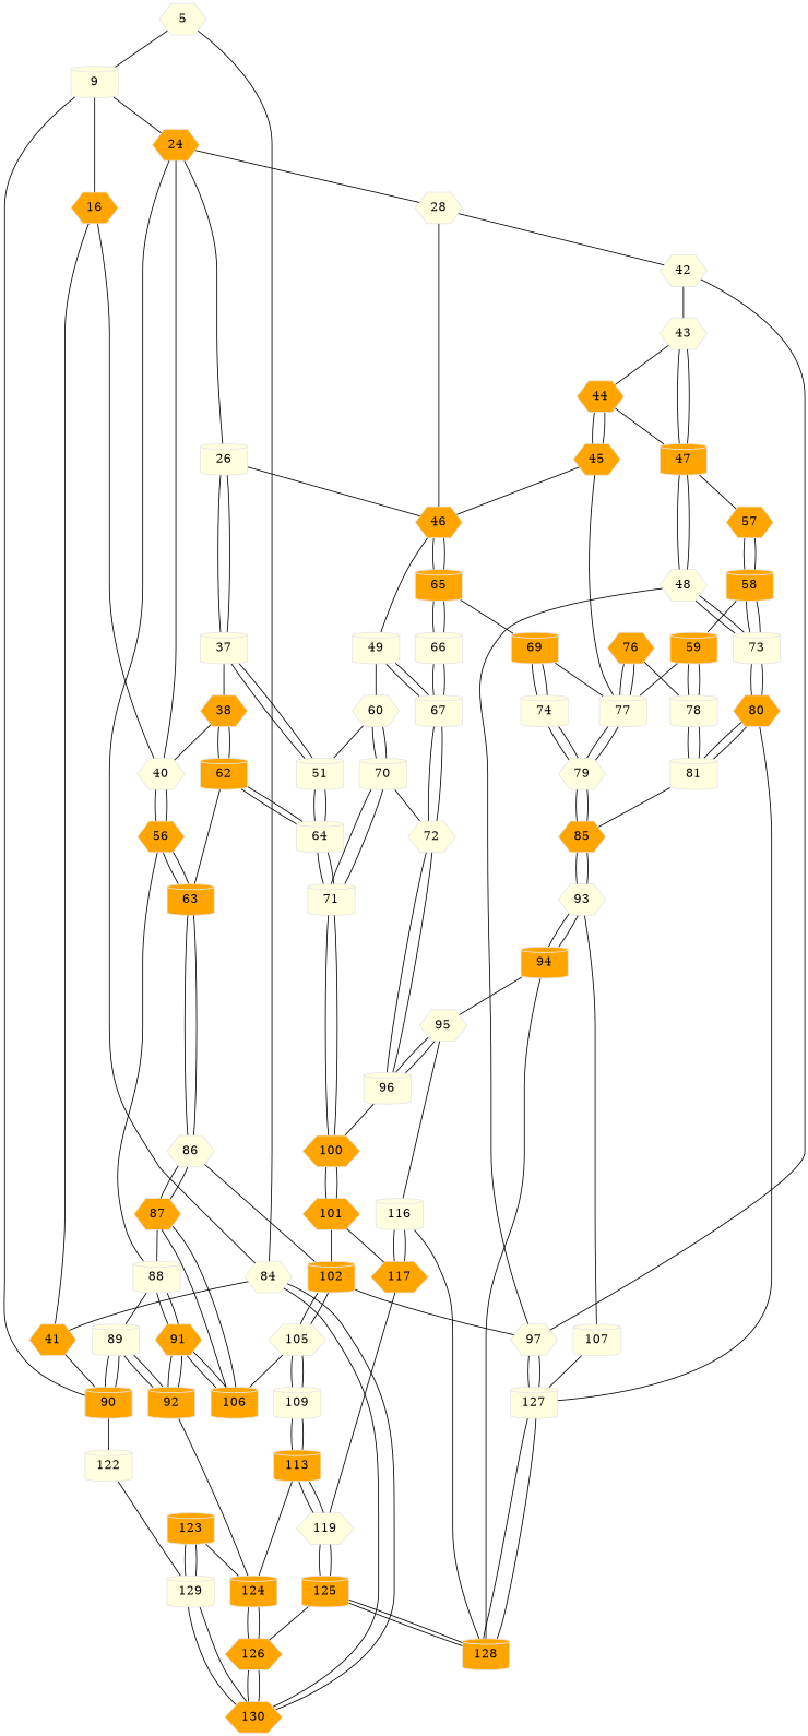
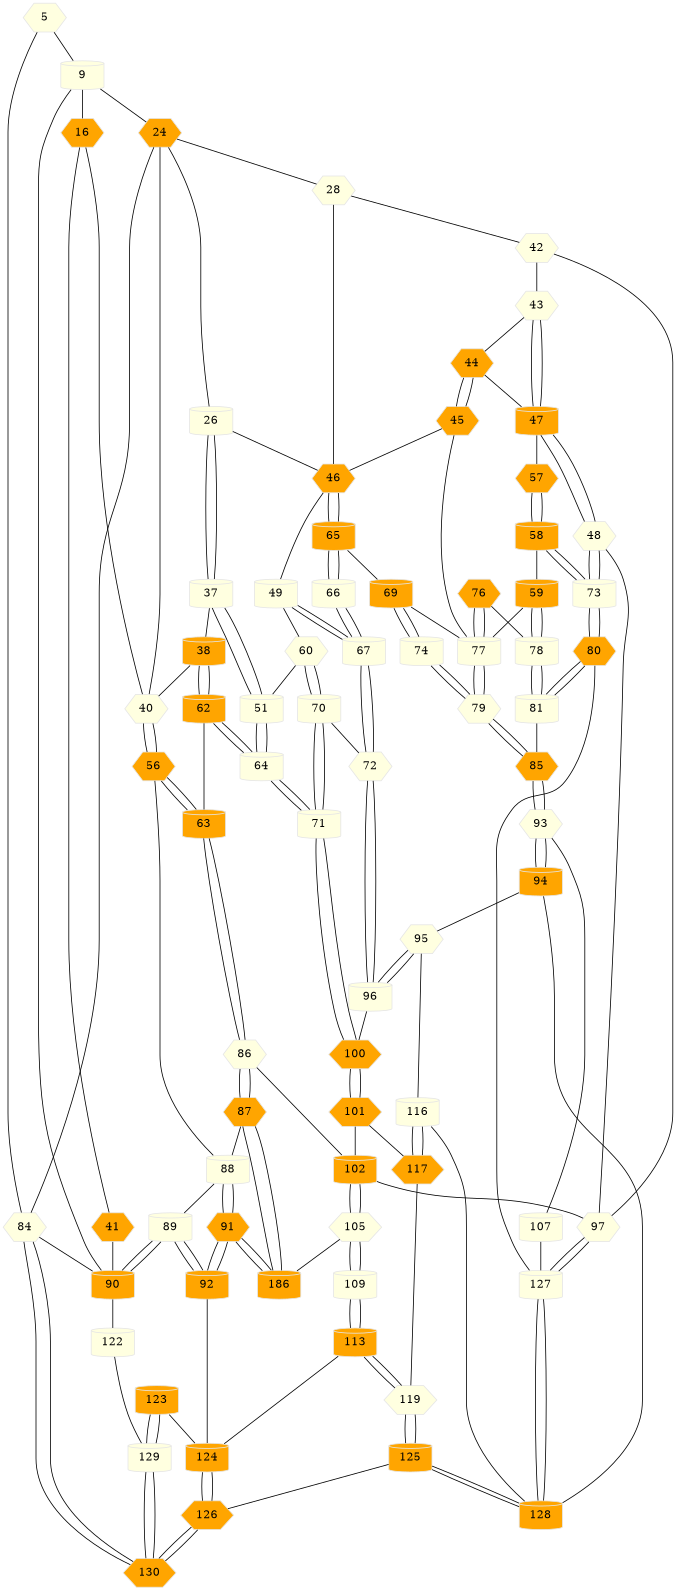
  graph {
    node [color=gray90 fillcolor=lightyellow shape=cylinder style=filled]
    5 [shape=hexagon]
    9 [super="+7"]
    84 [shape=hexagon super="+4"]
    16 [fillcolor=orange shape=hexagon super="+15"]
    24 [fillcolor=orange shape=hexagon super="+22"]
    90 [fillcolor=orange super="+83+75"]
    130 [fillcolor=orange shape=hexagon]
    40 [shape=hexagon super="+39+32"]
    41 [fillcolor=orange shape=hexagon super="+30+31"]
    28 [shape=hexagon super="+27+23"]
    26 [super="+25"]
    122
    56 [fillcolor=orange shape=hexagon super="+52"]
    42 [shape=hexagon super="+19"]
    46 [fillcolor=orange shape=hexagon super="+36"]
    43 [shape=hexagon]
    97 [shape=hexagon super="+20"]
    37
-   38 [fillcolor=orange shape=hexagon]
+   38 [fillcolor=orange]
    51
    49
    65 [fillcolor=orange]
    63 [fillcolor=orange]
    88 [super="+53"]
    62 [fillcolor=orange]
    64
    44 [fillcolor=orange shape=hexagon]
    47 [fillcolor=orange]
    127 [super="+111+110"]
    45 [fillcolor=orange shape=hexagon]
    57 [fillcolor=orange shape=hexagon]
    48 [shape=hexagon]
    77 [super="+68+61+60"]
    58 [fillcolor=orange]
    79 [shape=hexagon]
    n36 [label=60 shape=hexagon]
    67
    66
    69 [fillcolor=orange]
    73
    80 [fillcolor=orange shape=hexagon]
    70
    72 [shape=hexagon]
    71
    86 [shape=hexagon]
    89 [super="+54"]
    91 [fillcolor=orange shape=hexagon]
    59 [fillcolor=orange]
    78
    81
    87 [fillcolor=orange shape=hexagon]
    102 [fillcolor=orange]
    100 [fillcolor=orange shape=hexagon]
    74
    96
    101 [fillcolor=orange shape=hexagon]
    85 [fillcolor=orange shape=hexagon]
    76 [fillcolor=orange shape=hexagon]
    93 [shape=hexagon]
    128 [fillcolor=orange super="+118"]
    94 [fillcolor=orange]
    107
-   106 [fillcolor=orange]
+   106 [fillcolor=orange label=186]
    105 [shape=hexagon]
    92 [fillcolor=orange]
    124 [fillcolor=orange super="+115"]
    129 [super="+121"]
    126 [fillcolor=orange shape=hexagon]
    95 [shape=hexagon]
    116 [super="+103"]
    117 [fillcolor=orange shape=hexagon super="+108"]
    119 [shape=hexagon]
    109
    113 [fillcolor=orange]
    125 [fillcolor=orange]
    123 [fillcolor=orange super="+120"]
    5 -- 9
    5 -- 84
    9 -- 16 [weight=2]
    9 -- 24
    9 -- 90
-   84 -- 41 [weight=2]
+   84 -- 90 [weight=2]
    84 -- 130
    84 -- 130
    16 -- 40
    16 -- 41
    24 -- 84
    24 -- 40 [weight=2]
    24 -- 28
    24 -- 26 [weight=2]
    90 -- 122 [weight=2]
    40 -- 56 [weight=2]
    40 -- 56
    41 -- 90 [weight=2]
    28 -- 42
    28 -- 46
    26 -- 46
    26 -- 37
    26 -- 37
    122 -- 129
    56 -- 63
    56 -- 63
    56 -- 88
    42 -- 43
    42 -- 97
    46 -- 49
    46 -- 65
    46 -- 65
    43 -- 44
    43 -- 47
    43 -- 47
    97 -- 127 [weight=2]
    97 -- 127
    37 -- 38
    37 -- 51
    37 -- 51
    38 -- 40
    38 -- 62
    38 -- 62
    51 -- 64
    51 -- 64
    49 -- n36
    49 -- 67
    49 -- 67
    65 -- 66
    65 -- 66
    65 -- 69
    63 -- 86
    63 -- 86
    88 -- 89
    88 -- 91
    88 -- 91
    62 -- 63
    62 -- 64
    62 -- 64
    64 -- 71
    64 -- 71
    44 -- 47
    44 -- 45
    44 -- 45
    47 -- 57
    47 -- 48
    47 -- 48
    127 -- 128 [weight=2]
    127 -- 128
    45 -- 46
    45 -- 77
    57 -- 58
    57 -- 58
    48 -- 97
    48 -- 73
    48 -- 73
    77 -- 79
    77 -- 79
    58 -- 73
    58 -- 73
    58 -- 59
    79 -- 85
    79 -- 85
    n36 -- 51
    n36 -- 70
    n36 -- 70
    67 -- 72
    67 -- 72
    66 -- 67
    66 -- 67
    69 -- 77
    69 -- 74
    69 -- 74
    73 -- 80
    73 -- 80
    80 -- 127
    80 -- 81
    80 -- 81
    70 -- 72
    70 -- 71
    70 -- 71
    72 -- 96
    72 -- 96
    71 -- 100
    71 -- 100
    86 -- 87
    86 -- 87
    86 -- 102
    89 -- 90 [weight=2]
    89 -- 90
    89 -- 92
    89 -- 92
    91 -- 106
    91 -- 106
    91 -- 92
    91 -- 92
    59 -- 77
    59 -- 78
    59 -- 78
    78 -- 81
    78 -- 81
    81 -- 85
    87 -- 88
    87 -- 106
    87 -- 106
    102 -- 97 [weight=2]
    102 -- 105
    102 -- 105
    100 -- 101
    100 -- 101
    74 -- 79
    74 -- 79
    96 -- 100
    101 -- 102
    101 -- 117
    85 -- 93
    85 -- 93
    76 -- 77 [weight=2]
    76 -- 77
    76 -- 78
    93 -- 94
    93 -- 94
    93 -- 107
    94 -- 128
    94 -- 95
    107 -- 127 [weight=2]
    105 -- 106
    105 -- 109
    105 -- 109
    92 -- 124
    124 -- 126
    124 -- 126
    129 -- 130
    129 -- 130
    126 -- 130
    126 -- 130
    95 -- 96
    95 -- 96
    95 -- 116
    116 -- 128
    116 -- 117 [weight=2]
    116 -- 117
    117 -- 119
    119 -- 125
    119 -- 125
    109 -- 113
    109 -- 113
    113 -- 124
    113 -- 119
    113 -- 119
    125 -- 128
    125 -- 128
    125 -- 126
    123 -- 124 [weight=2]
    123 -- 129 [weight=2]
    123 -- 129
  }
